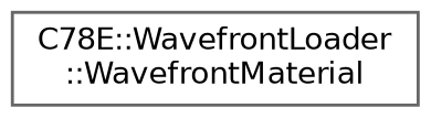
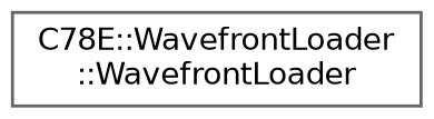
  digraph {
    rankdir=LR
-   n1 [color=grey40 fillcolor=white fontname=Helvetica fontsize=10 height=0.2 label="C78E::WavefrontLoader\l::WavefrontMaterial" shape=box style=filled width=0.4]
+   n1 [color=grey40 fillcolor=white fontname=Helvetica fontsize=10 height=0.2 label="C78E::WavefrontLoader\l::WavefrontLoader" shape=box style=filled width=0.4]
  }
